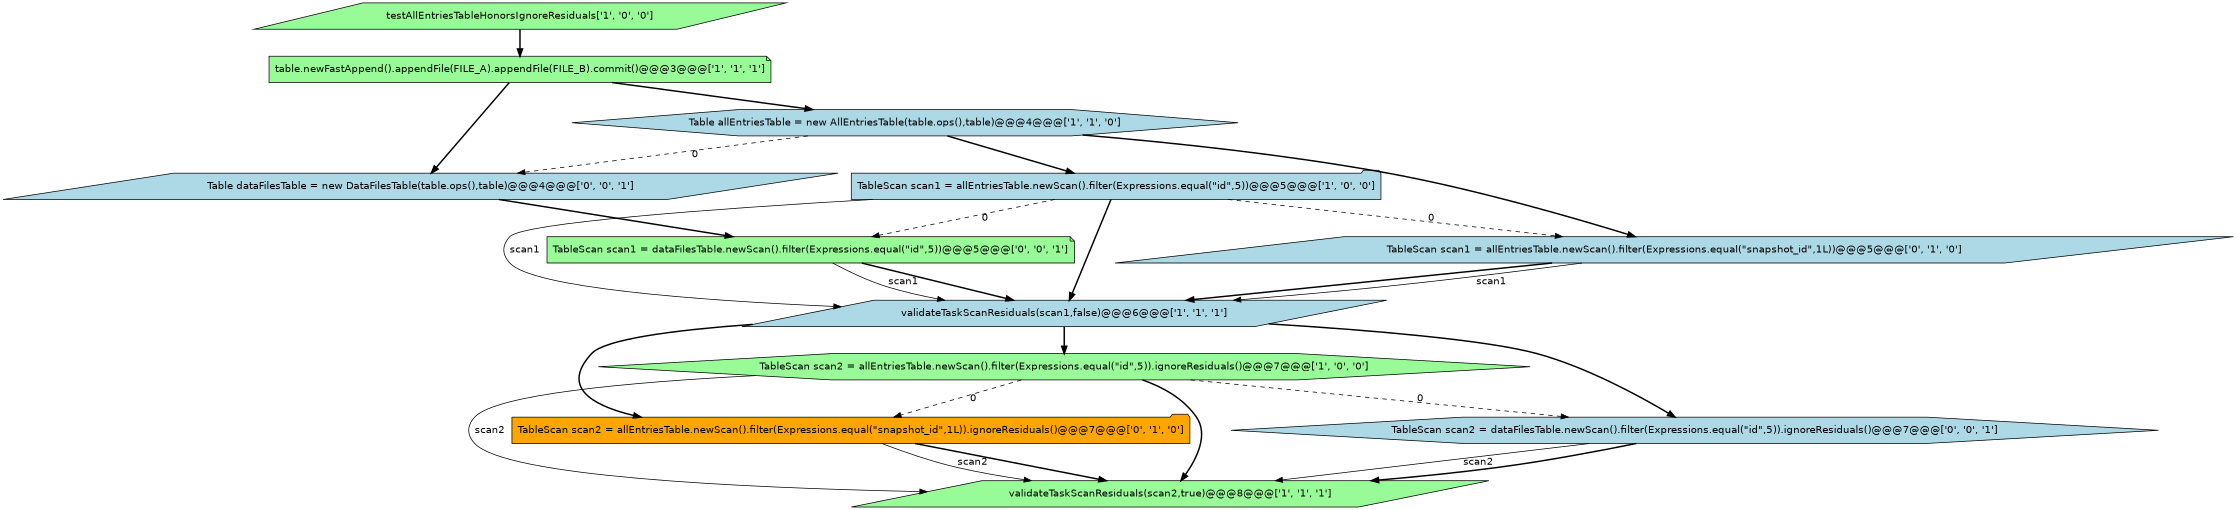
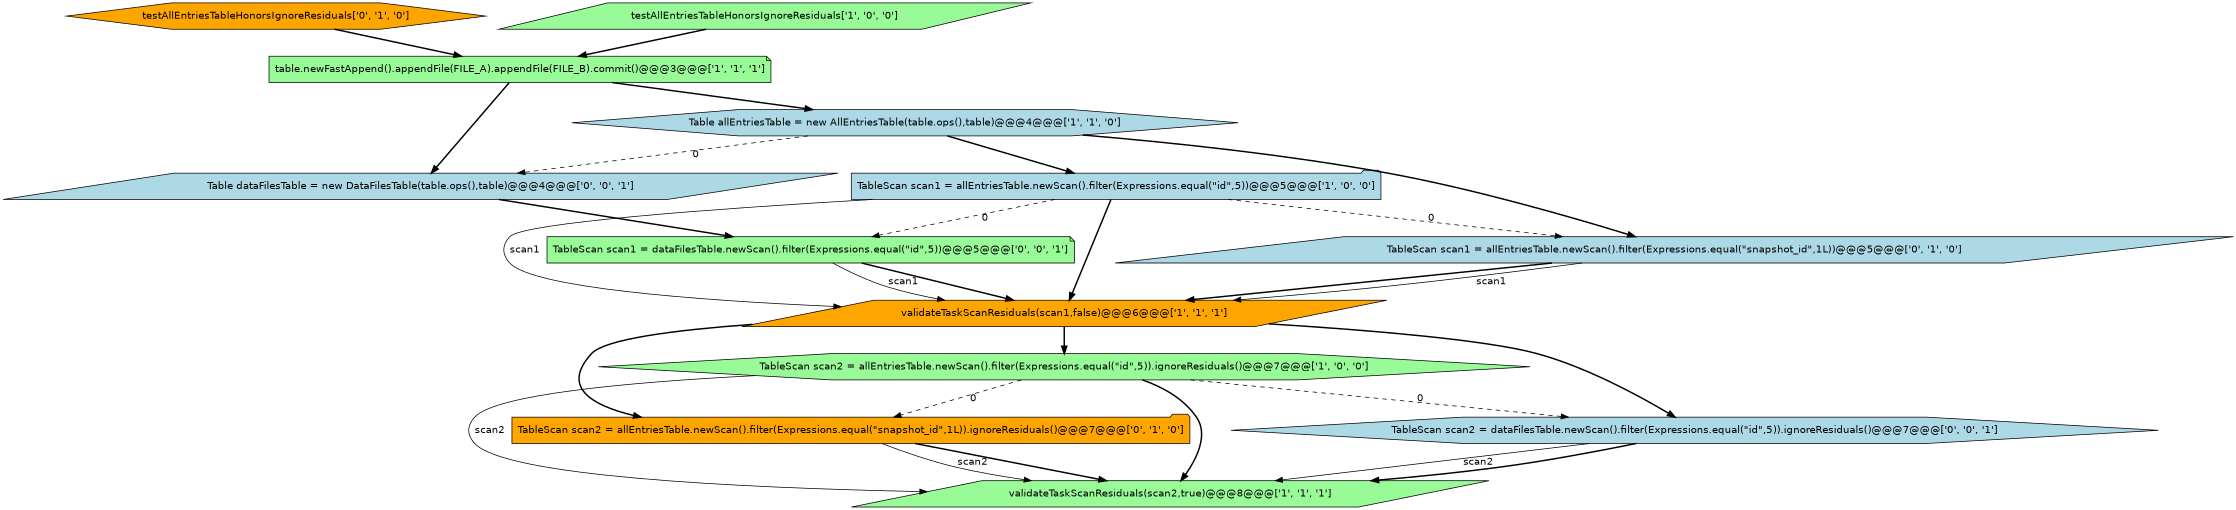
  digraph {
    fontname="DejaVu Sans"
    node [fillcolor=lightblue fontname="DejaVu Sans" shape=parallelogram style=filled]
    edge [fontname="DejaVu Sans" style=bold]
    n1 [label="TableScan scan1 = allEntriesTable.newScan().filter(Expressions.equal(\"id\",5))@@@5@@@['1', '0', '0']" shape=folder]
    n2 [fillcolor=palegreen label="TableScan scan1 = dataFilesTable.newScan().filter(Expressions.equal(\"id\",5))@@@5@@@['0', '0', '1']" shape=note]
-   n3 [label="validateTaskScanResiduals(scan1,false)@@@6@@@['1', '1', '1']"]
+   n3 [fillcolor=orange label="validateTaskScanResiduals(scan1,false)@@@6@@@['1', '1', '1']"]
    n4 [label="TableScan scan1 = allEntriesTable.newScan().filter(Expressions.equal(\"snapshot_id\",1L))@@@5@@@['0', '1', '0']"]
    n5 [fillcolor=palegreen label="TableScan scan2 = allEntriesTable.newScan().filter(Expressions.equal(\"id\",5)).ignoreResiduals()@@@7@@@['1', '0', '0']" shape=hexagon]
    n6 [fillcolor=orange label="TableScan scan2 = allEntriesTable.newScan().filter(Expressions.equal(\"snapshot_id\",1L)).ignoreResiduals()@@@7@@@['0', '1', '0']" shape=folder]
    n7 [label="TableScan scan2 = dataFilesTable.newScan().filter(Expressions.equal(\"id\",5)).ignoreResiduals()@@@7@@@['0', '0', '1']" shape=hexagon]
    n8 [fillcolor=palegreen label="table.newFastAppend().appendFile(FILE_A).appendFile(FILE_B).commit()@@@3@@@['1', '1', '1']" shape=note]
    n9 [label="Table allEntriesTable = new AllEntriesTable(table.ops(),table)@@@4@@@['1', '1', '0']" shape=hexagon]
    n10 [label="Table dataFilesTable = new DataFilesTable(table.ops(),table)@@@4@@@['0', '0', '1']"]
    n11 [fillcolor=palegreen label="validateTaskScanResiduals(scan2,true)@@@8@@@['1', '1', '1']"]
+   n12 [fillcolor=orange label="testAllEntriesTableHonorsIgnoreResiduals['0', '1', '0']" shape=hexagon]
    n13 [fillcolor=palegreen label="testAllEntriesTableHonorsIgnoreResiduals['1', '0', '0']"]
    n1 -> n2 [label=0 style=dashed]
    n1 -> n3 [label=scan1 style=solid]
    n1 -> n3
    n1 -> n4 [label=0 style=dashed]
    n2 -> n3
    n2 -> n3 [label=scan1 style=solid]
    n3 -> n5
    n3 -> n6
    n3 -> n7
    n4 -> n3
    n4 -> n3 [label=scan1 style=solid]
    n5 -> n6 [label=0 style=dashed]
    n5 -> n7 [label=0 style=dashed]
    n5 -> n11 [label=scan2 style=solid]
    n5 -> n11
    n6 -> n11
    n6 -> n11 [label=scan2 style=solid]
    n7 -> n11 [label=scan2 style=solid]
    n7 -> n11
    n8 -> n9
    n8 -> n10
    n9 -> n1
    n9 -> n4
    n9 -> n10 [label=0 style=dashed]
    n10 -> n2
+   n12 -> n8
    n13 -> n8
  }
